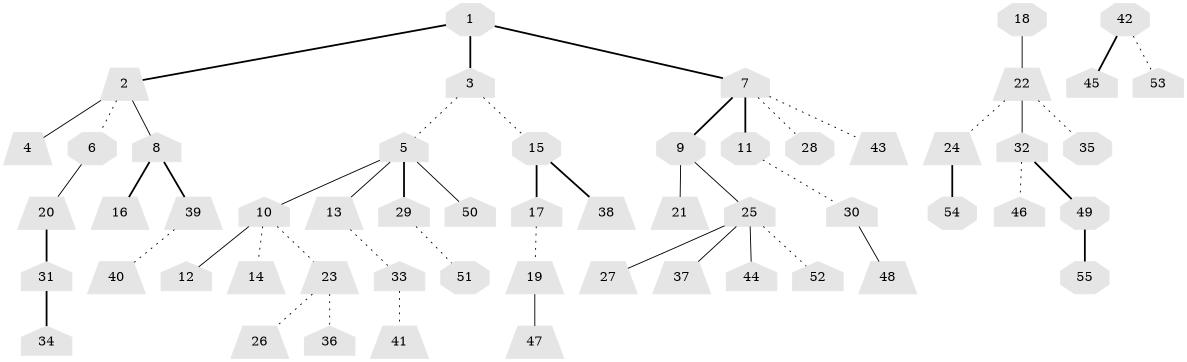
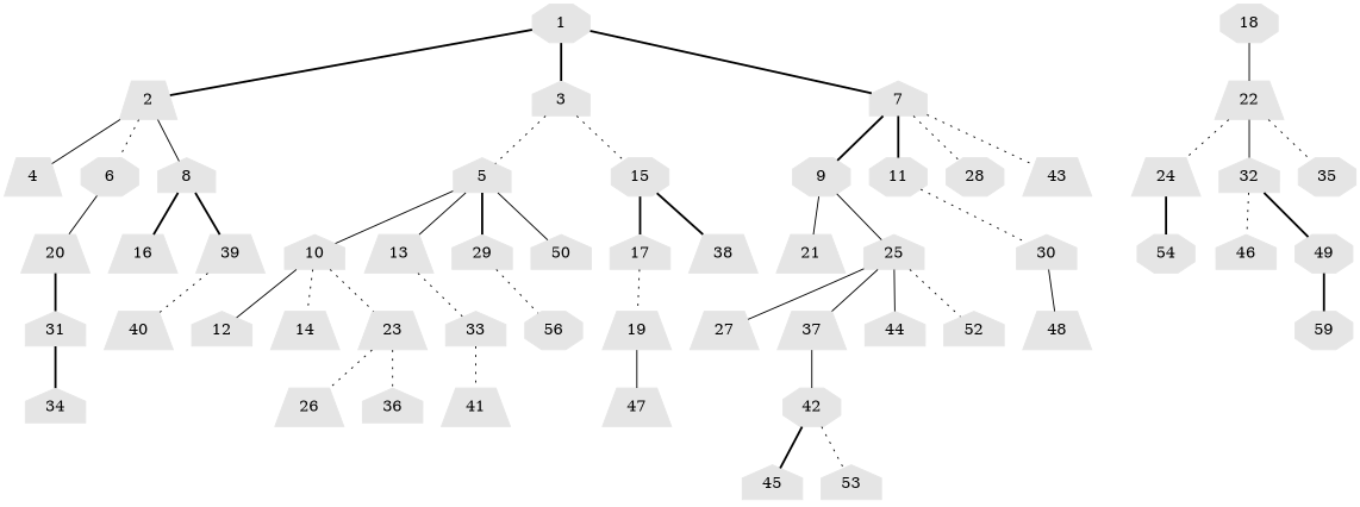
  graph {
    node [color=gray90 shape=trapezium style=filled]
    edge [style=dotted]
    1 [shape=octagon]
    2
    3 [shape=house]
    7 [shape=house]
    4
    6 [shape=octagon]
    8 [shape=house]
    5 [shape=house]
    15 [shape=octagon]
    9 [shape=octagon]
    11 [shape=octagon]
    28 [shape=octagon]
    43
    20
    16
    39
    10 [shape=house]
    13
    29 [shape=house]
    50 [shape=house]
    17 [shape=house]
    38
    12 [shape=house]
    14
    23
    33 [shape=house]
    18 [shape=octagon]
    22
-   51 [shape=octagon]
+   51 [shape=octagon label=56]
    31 [shape=house]
    21
    25 [shape=house]
    30 [shape=house]
    40
    27
    37
    44 [shape=house]
    52 [shape=house]
    26
    36 [shape=house]
    48
    41
    19
    47
    24
    32 [shape=house]
    35 [shape=octagon]
    34 [shape=house]
    54 [shape=octagon]
    46 [shape=house]
    49 [shape=octagon]
    42 [shape=octagon]
-   55 [shape=octagon]
+   55 [shape=octagon label=59]
    45 [shape=house]
    53 [shape=house]
    1 -- 2 [style=bold]
    1 -- 3 [style=bold]
    1 -- 7 [style=bold]
    2 -- 4 [style=solid]
    2 -- 6
    2 -- 8 [style=solid]
    3 -- 5
    3 -- 15
    7 -- 9 [style=bold]
    7 -- 11 [style=bold]
    7 -- 28
    7 -- 43
    6 -- 20 [style=solid]
    8 -- 16 [style=bold]
    8 -- 39 [style=bold]
    5 -- 10 [style=solid]
    5 -- 13 [style=solid]
    5 -- 29 [style=bold]
    5 -- 50 [style=solid]
    15 -- 17 [style=bold]
    15 -- 38 [style=bold]
    9 -- 21 [style=solid]
    9 -- 25 [style=solid]
    11 -- 30
    20 -- 31 [style=bold]
    39 -- 40
    10 -- 12 [style=solid]
    10 -- 14
    10 -- 23
    13 -- 33
    29 -- 51
    17 -- 19
    23 -- 26
    23 -- 36
    33 -- 41
    18 -- 22 [style=solid]
    22 -- 24
    22 -- 32 [style=solid]
    22 -- 35
    31 -- 34 [style=bold]
    25 -- 27 [style=solid]
    25 -- 37 [style=solid]
    25 -- 44 [style=solid]
    25 -- 52
    30 -- 48 [style=solid]
+   37 -- 42 [style=solid]
    19 -- 47 [style=solid]
    24 -- 54 [style=bold]
    32 -- 46
    32 -- 49 [style=bold]
    49 -- 55 [style=bold]
    42 -- 45 [style=bold]
    42 -- 53
  }
